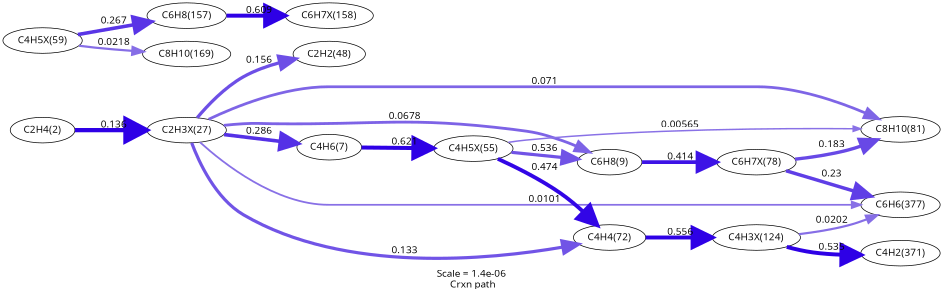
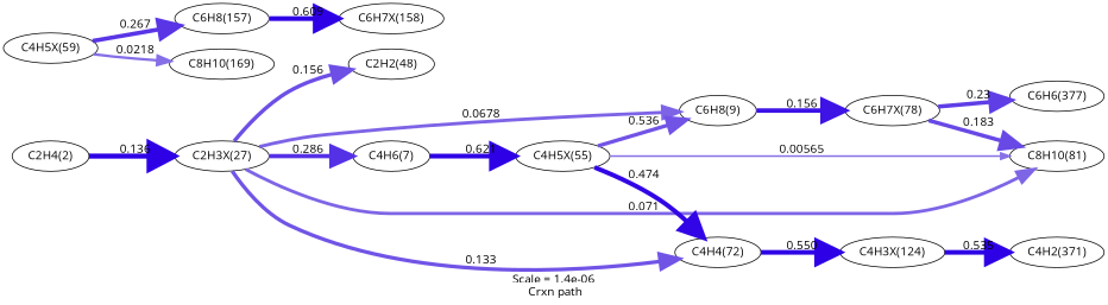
  digraph {
    fontname="Open Sans"
    label="Scale = 1.4e-06\l Crxn path"
    rankdir=LR
    node [fontname="Open Sans"]
    edge [fontname="Open Sans"]
    n1 [label="C2H4(2)"]
    n2 [label="C2H3X(27)"]
    n3 [label="C2H2(48)"]
    n4 [label="C4H6(7)"]
    n5 [label="C6H8(9)"]
    n6 [label="C8H10(81)"]
    n7 [label="C6H6(377)"]
    n8 [label="C4H4(72)"]
    n9 [label="C4H5X(55)"]
    n10 [label="C6H7X(78)"]
    n11 [label="C6H8(157)"]
    n12 [label="C6H7X(158)"]
    n13 [label="C4H5X(59)"]
    n14 [label="C8H10(169)"]
    n15 [label="C4H3X(124)"]
    n16 [label="C4H2(371)"]
    n1 -> n2 [arrowsize=3 color="0.7, 1.5, 0.9" label=" 0.136" style="setlinewidth(6)"]
    n2 -> n3 [arrowsize=2.3 color="0.7, 0.656, 0.9" label=" 0.156" style="setlinewidth(4.6)"]
    n2 -> n4 [arrowsize=2.53 color="0.7, 0.786, 0.9" label=" 0.286" style="setlinewidth(5.05)"]
    n2 -> n5 [arrowsize=1.98 color="0.7, 0.568, 0.9" label=" 0.0678" style="setlinewidth(3.97)"]
    n2 -> n6 [arrowsize=1.94 color="0.7, 0.561, 0.9" label=" 0.071" style="setlinewidth(3.89)"]
-   n2 -> n7 [arrowsize=1.26 color="0.7, 0.51, 0.9" label=" 0.0101" style="setlinewidth(2.53)"]
    n2 -> n8 [arrowsize=2.24 color="0.7, 0.633, 0.9" label=" 0.133" style="setlinewidth(4.48)"]
    n4 -> n9 [arrowsize=2.82 color="0.7, 1.12, 0.9" label=" 0.621" style="setlinewidth(5.64)"]
-   n5 -> n10 [arrowsize=2.67 color="0.7, 0.914, 0.9" label=" 0.414" style="setlinewidth(5.33)"]
-   n8 -> n15 [arrowsize=2.78 color="0.7, 1.06, 0.9" label=" 0.556" style="setlinewidth(5.56)"]
+   n5 -> n10 [arrowsize=2.67 color="0.7, 0.914, 0.9" label=" 0.156" style="setlinewidth(5.33)"]
+   n8 -> n15 [arrowsize=2.78 color="0.7, 1.06, 0.9" label=" 0.550" style="setlinewidth(5.56)"]
    n9 -> n5 [arrowsize=2.25 color="0.7, 0.636, 0.9" label=" 0.536" style="setlinewidth(4.49)"]
    n9 -> n6 [arrowsize=1.05 color="0.7, 0.506, 0.9" label=" 0.00565" style="setlinewidth(2.09)"]
    n9 -> n8 [arrowsize=2.72 color="0.7, 0.974, 0.9" label=" 0.474" style="setlinewidth(5.44)"]
    n10 -> n6 [arrowsize=2.36 color="0.7, 0.683, 0.9" label=" 0.183" style="setlinewidth(4.72)"]
    n10 -> n7 [arrowsize=2.45 color="0.7, 0.73, 0.9" label=" 0.23" style="setlinewidth(4.89)"]
    n11 -> n12 [arrowsize=2.81 color="0.7, 1.11, 0.9" label=" 0.609" style="setlinewidth(5.63)"]
    n13 -> n11 [arrowsize=2.5 color="0.7, 0.767, 0.9" label=" 0.267" style="setlinewidth(5)"]
    n13 -> n14 [arrowsize=1.56 color="0.7, 0.522, 0.9" label=" 0.0218" style="setlinewidth(3.11)"]
-   n15 -> n7 [arrowsize=1.53 color="0.7, 0.52, 0.9" label=" 0.0202" style="setlinewidth(3.05)"]
    n15 -> n16 [arrowsize=2.76 color="0.7, 1.04, 0.9" label=" 0.535" style="setlinewidth(5.53)"]
  }
